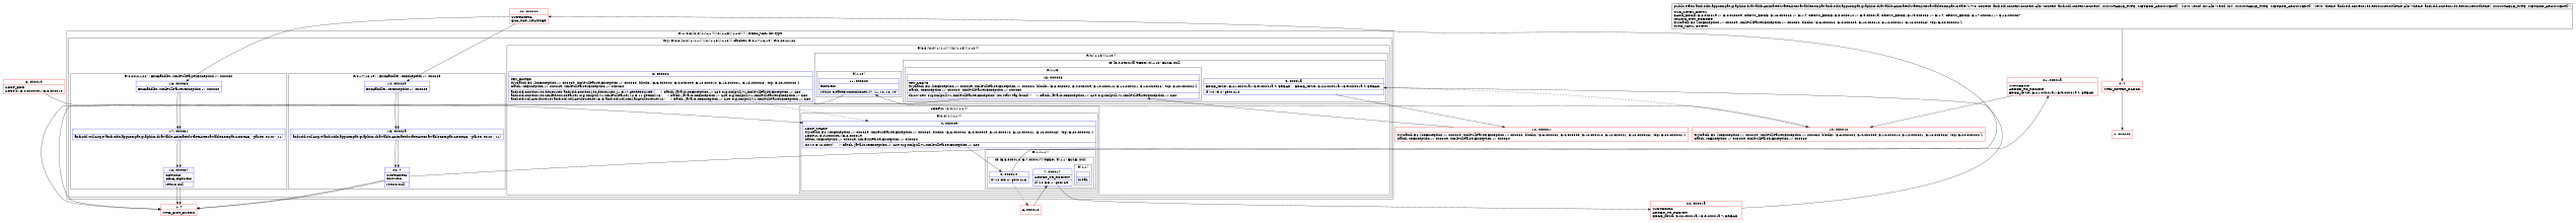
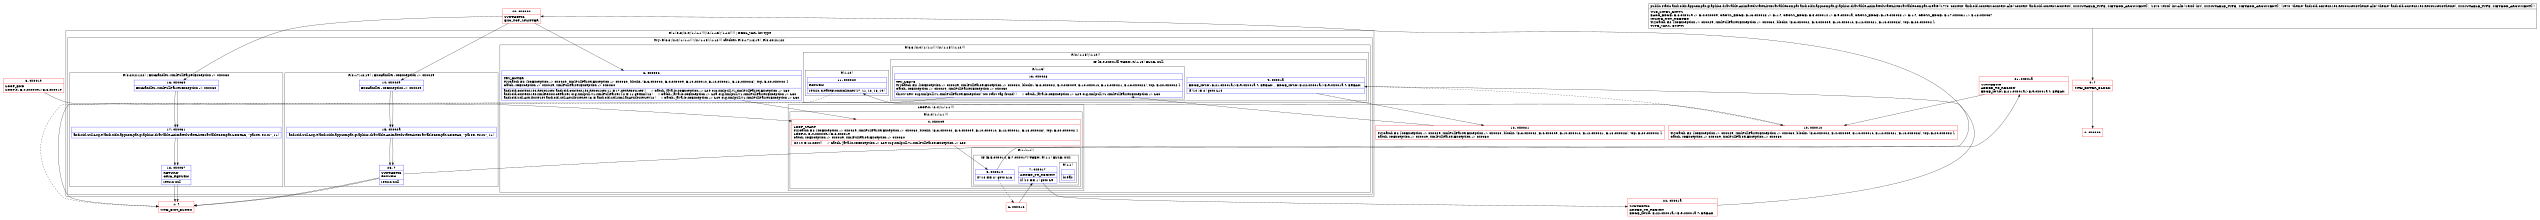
  digraph {
    node [color=blue shape=record]
    n1 [label="{|break\l}"]
    n2 [label="{5\:\ 0x0014|if (r4 == 2) goto L16\l}"]
    n3 [label="{7\:\ 0x0017|ADDED_TO_REGION\l|if (r4 == 1) goto L9\l}"]
-   n4 [label="{4\:\ 0x000e|LOOP_START\lTryCatch #2 \{IOException \-\> 0x0029, XmlPullParserException \-\> 0x0030, blocks: (B:3:0x0002, B:4:0x000e, B:10:0x001c, B:12:0x0021, B:13:0x0028), top: B:20:0x0002 \}\lLOOP:0: B:4:0x000e\-\>B:8:0x0019\lCatch: IOException \-\> 0x0029, XmlPullParserException \-\> 0x0030\l|int r4 = r2.next()     \/\/ Catch: java.io.IOException \-\> L29 org.xmlpull.v1.XmlPullParserException \-\> L30\l}"]
+   n4 [color=red label="{4\:\ 0x000e|LOOP_START\lTryCatch #2 \{IOException \-\> 0x0029, XmlPullParserException \-\> 0x0030, blocks: (B:3:0x0002, B:4:0x000e, B:10:0x001c, B:12:0x0021, B:13:0x0028), top: B:20:0x0002 \}\lLOOP:0: B:4:0x000e\-\>B:8:0x0019\lCatch: IOException \-\> 0x0029, XmlPullParserException \-\> 0x0030\l|int r4 = r2.next()     \/\/ Catch: java.io.IOException \-\> L29 org.xmlpull.v1.XmlPullParserException \-\> L30\l}"]
    n5 [label="{13\:\ 0x0028|TRY_LEAVE\lTryCatch #2 \{IOException \-\> 0x0029, XmlPullParserException \-\> 0x0030, blocks: (B:3:0x0002, B:4:0x000e, B:10:0x001c, B:12:0x0021, B:13:0x0028), top: B:20:0x0002 \}\lCatch: IOException \-\> 0x0029, XmlPullParserException \-\> 0x0030\l|throw new org.xmlpull.v1.XmlPullParserException(\"No start tag found\")     \/\/ Catch: java.io.IOException \-\> L29 org.xmlpull.v1.XmlPullParserException \-\> L30\l}"]
    n6 [label="{9\:\ 0x001a|EDGE_INSN: B:21:0x001a\-\>B:9:0x001a ?: BREAK  , EDGE_INSN: B:22:0x001a\-\>B:9:0x001a ?: BREAK  \l|if (r4 != 2) goto L14\l}"]
    n7 [label="{11\:\ 0x0020|RETURN\l|return createFromXmlInner(r7, r1, r2, r3, r9)\l}"]
    n8 [label="{3\:\ 0x0002|TRY_ENTER\lTryCatch #2 \{IOException \-\> 0x0029, XmlPullParserException \-\> 0x0030, blocks: (B:3:0x0002, B:4:0x000e, B:10:0x001c, B:12:0x0021, B:13:0x0028), top: B:20:0x0002 \}\lCatch: IOException \-\> 0x0029, XmlPullParserException \-\> 0x0030\l|android.content.res.Resources android.content.res.Resources r1 = r7.getResources()     \/\/ Catch: java.io.IOException \-\> L29 org.xmlpull.v1.XmlPullParserException \-\> L30\landroid.content.res.XmlResourceParser org.xmlpull.v1.XmlPullParser r2 = r1.getXml(r8)     \/\/ Catch: java.io.IOException \-\> L29 org.xmlpull.v1.XmlPullParserException \-\> L30\landroid.util.AttributeSet android.util.AttributeSet r3 = android.util.Xml.asAttributeSet(r2)     \/\/ Catch: java.io.IOException \-\> L29 org.xmlpull.v1.XmlPullParserException \-\> L30\l}"]
    n9 [label="{14\:\ 0x0029|ExcHandler: IOException \-\> 0x0029\l}"]
    n10 [label="{15\:\ 0x002a|android.util.Log.e(androidx.appcompat.graphics.drawable.AnimatedStateListDrawableCompat.LOGTAG, \"parser error\", r1)\l}"]
    n11 [label="{23\:\ ?|SYNTHETIC\lRETURN\l|return null\l}"]
    n12 [label="{16\:\ 0x0030|ExcHandler: XmlPullParserException \-\> 0x0030\l}"]
    n13 [label="{17\:\ 0x0031|android.util.Log.e(androidx.appcompat.graphics.drawable.AnimatedStateListDrawableCompat.LOGTAG, \"parser error\", r1)\l}"]
    n14 [label="{18\:\ 0x0037|RETURN\lORIG_RETURN\l|return null\l}"]
    n15 [color=red label="{6\:\ 0x0016}"]
    n16 [color=red label="{21\:\ 0x001a|SYNTHETIC\lADDED_TO_REGION\lEDGE_INSN: B:21:0x001a\-\>B:9:0x001a ?: BREAK  \l}"]
    n17 [color=red label="{22\:\ 0x001a|SYNTHETIC\lADDED_TO_REGION\lEDGE_INSN: B:22:0x001a\-\>B:9:0x001a ?: BREAK  \l}"]
    n18 [color=red label="{1\:\ ?|MTH_EXIT_BLOCK\l}"]
    n19 [color=red label="{10\:\ 0x001c|TryCatch #2 \{IOException \-\> 0x0029, XmlPullParserException \-\> 0x0030, blocks: (B:3:0x0002, B:4:0x000e, B:10:0x001c, B:12:0x0021, B:13:0x0028), top: B:20:0x0002 \}\lCatch: IOException \-\> 0x0029, XmlPullParserException \-\> 0x0030\l}"]
    n20 [color=red label="{12\:\ 0x0021|TryCatch #2 \{IOException \-\> 0x0029, XmlPullParserException \-\> 0x0030, blocks: (B:3:0x0002, B:4:0x000e, B:10:0x001c, B:12:0x0021, B:13:0x0028), top: B:20:0x0002 \}\lCatch: IOException \-\> 0x0029, XmlPullParserException \-\> 0x0030\l}"]
    n21 [color=red label="{20\:\ 0x0002|SYNTHETIC\lEXC_TOP_SPLITTER\l}"]
    n22 [color=red label="{8\:\ 0x0019|LOOP_END\lLOOP:0: B:4:0x000e\-\>B:8:0x0019\l}"]
    n23 [color=red label="{0\:\ ?|MTH_ENTER_BLOCK\l}"]
    n24 [color=red label="{2\:\ 0x0000}"]
    n25 [label="{public static androidx.appcompat.graphics.drawable.AnimatedStateListDrawableCompat androidx.appcompat.graphics.drawable.AnimatedStateListDrawableCompat.create((r7v0 'context' android.content.Context A[D('context' android.content.Context), IMMUTABLE_TYPE, METHOD_ARGUMENT]), (r8v0 'resId' int A[D('resId' int), IMMUTABLE_TYPE, METHOD_ARGUMENT]), (r9v0 'theme' android.content.res.Resources$Theme A[D('theme' android.content.res.Resources$Theme), IMMUTABLE_TYPE, METHOD_ARGUMENT]))  | USE_LINES_HINTS\lBACK_EDGE: B:8:0x0019 \-\> B:4:0x000e, CROSS_EDGE: B:13:0x0028 \-\> B:1:?, CROSS_EDGE: B:5:0x0014 \-\> B:9:0x001a, CROSS_EDGE: B:19:0x0038 \-\> B:1:?, CROSS_EDGE: B:17:0x0031 \-\> B:18:0x0037\lINLINE_NOT_NEEDED\lTryCatch #2 \{IOException \-\> 0x0029, XmlPullParserException \-\> 0x0030, blocks: (B:3:0x0002, B:4:0x000e, B:10:0x001c, B:12:0x0021, B:13:0x0028), top: B:20:0x0002 \}\lTYPE_VARS: EMPTY\l}" color=""]
    subgraph cluster_1 {
      label="R(1:(3:3|(2:4|(1:(1:1)))|(2:(1:15)|(1:12)))) | DECL_VAR: int type\l"
      subgraph cluster_2 {
        label="Try: R(3:3|(2:4|(1:(1:1)))|(2:(1:15)|(1:12))) catches: R(3:17|18|19), R(3:20|21|22)"
        subgraph cluster_3 {
          label="R(3:3|(2:4|(1:(1:1)))|(2:(1:15)|(1:12)))"
          n8
          subgraph cluster_4 {
            label="LOOP:0: (2:4|(1:(1:1)))"
            subgraph cluster_5 {
              label="R(2:4|(1:(1:1)))"
              n4
              subgraph cluster_6 {
                label="R(1:(1:1))"
                subgraph cluster_7 {
                  label="IF [B:5:0x0014, B:7:0x0017] THEN: R(1:1) ELSE: null"
                  n2
                  n3
                  subgraph cluster_8 {
                    label="R(1:1)"
                    n1
                  }
                }
              }
            }
          }
          subgraph cluster_9 {
            label="R(2:(1:15)|(1:12))"
            subgraph cluster_10 {
              label="IF [B:9:0x001a] THEN: R(1:15) ELSE: null"
              n6
              subgraph cluster_11 {
                label="R(1:15)"
                n5
              }
            }
            subgraph cluster_12 {
              label="R(1:12)"
              n7
            }
          }
        }
        subgraph cluster_13 {
          label="R(3:17|18|19) | ExcHandler: IOException \-\> 0x0029\l"
          n9
          n10
          n11
        }
        subgraph cluster_14 {
          label="R(3:20|21|22) | ExcHandler: XmlPullParserException \-\> 0x0030\l"
          n12
          n13
          n14
        }
      }
    }
    subgraph cluster_15 {
      label="R(3:17|18|19) | ExcHandler: IOException \-\> 0x0029\l"
    }
    subgraph cluster_16 {
      label="R(3:20|21|22) | ExcHandler: XmlPullParserException \-\> 0x0030\l"
    }
    n2 -> n15 [style=dashed]
    n2 -> n16
    n3 -> n17
    n4 -> n2
    n5 -> n18
    n6 -> n19 [style=dashed]
    n6 -> n20
-   n7 -> n18
-   n8 -> n4 [style=dashed]
+   n7 -> n18 [style=dashed]
+   n8 -> n4
    n9 -> n10
    n9 -> n10
    n10 -> n11
    n10 -> n11
    n11 -> n18
    n11 -> n18
    n11 -> n21
    n12 -> n13
    n12 -> n13
    n13 -> n14
    n13 -> n14
    n14 -> n18
    n14 -> n18
    n15 -> n3
    n16 -> n19
    n17 -> n6
    n19 -> n7
    n20 -> n5
+   n21 -> n8
    n21 -> n9
    n21 -> n12
    n22 -> n4
    n23 -> n24
    n25 -> n23
  }
